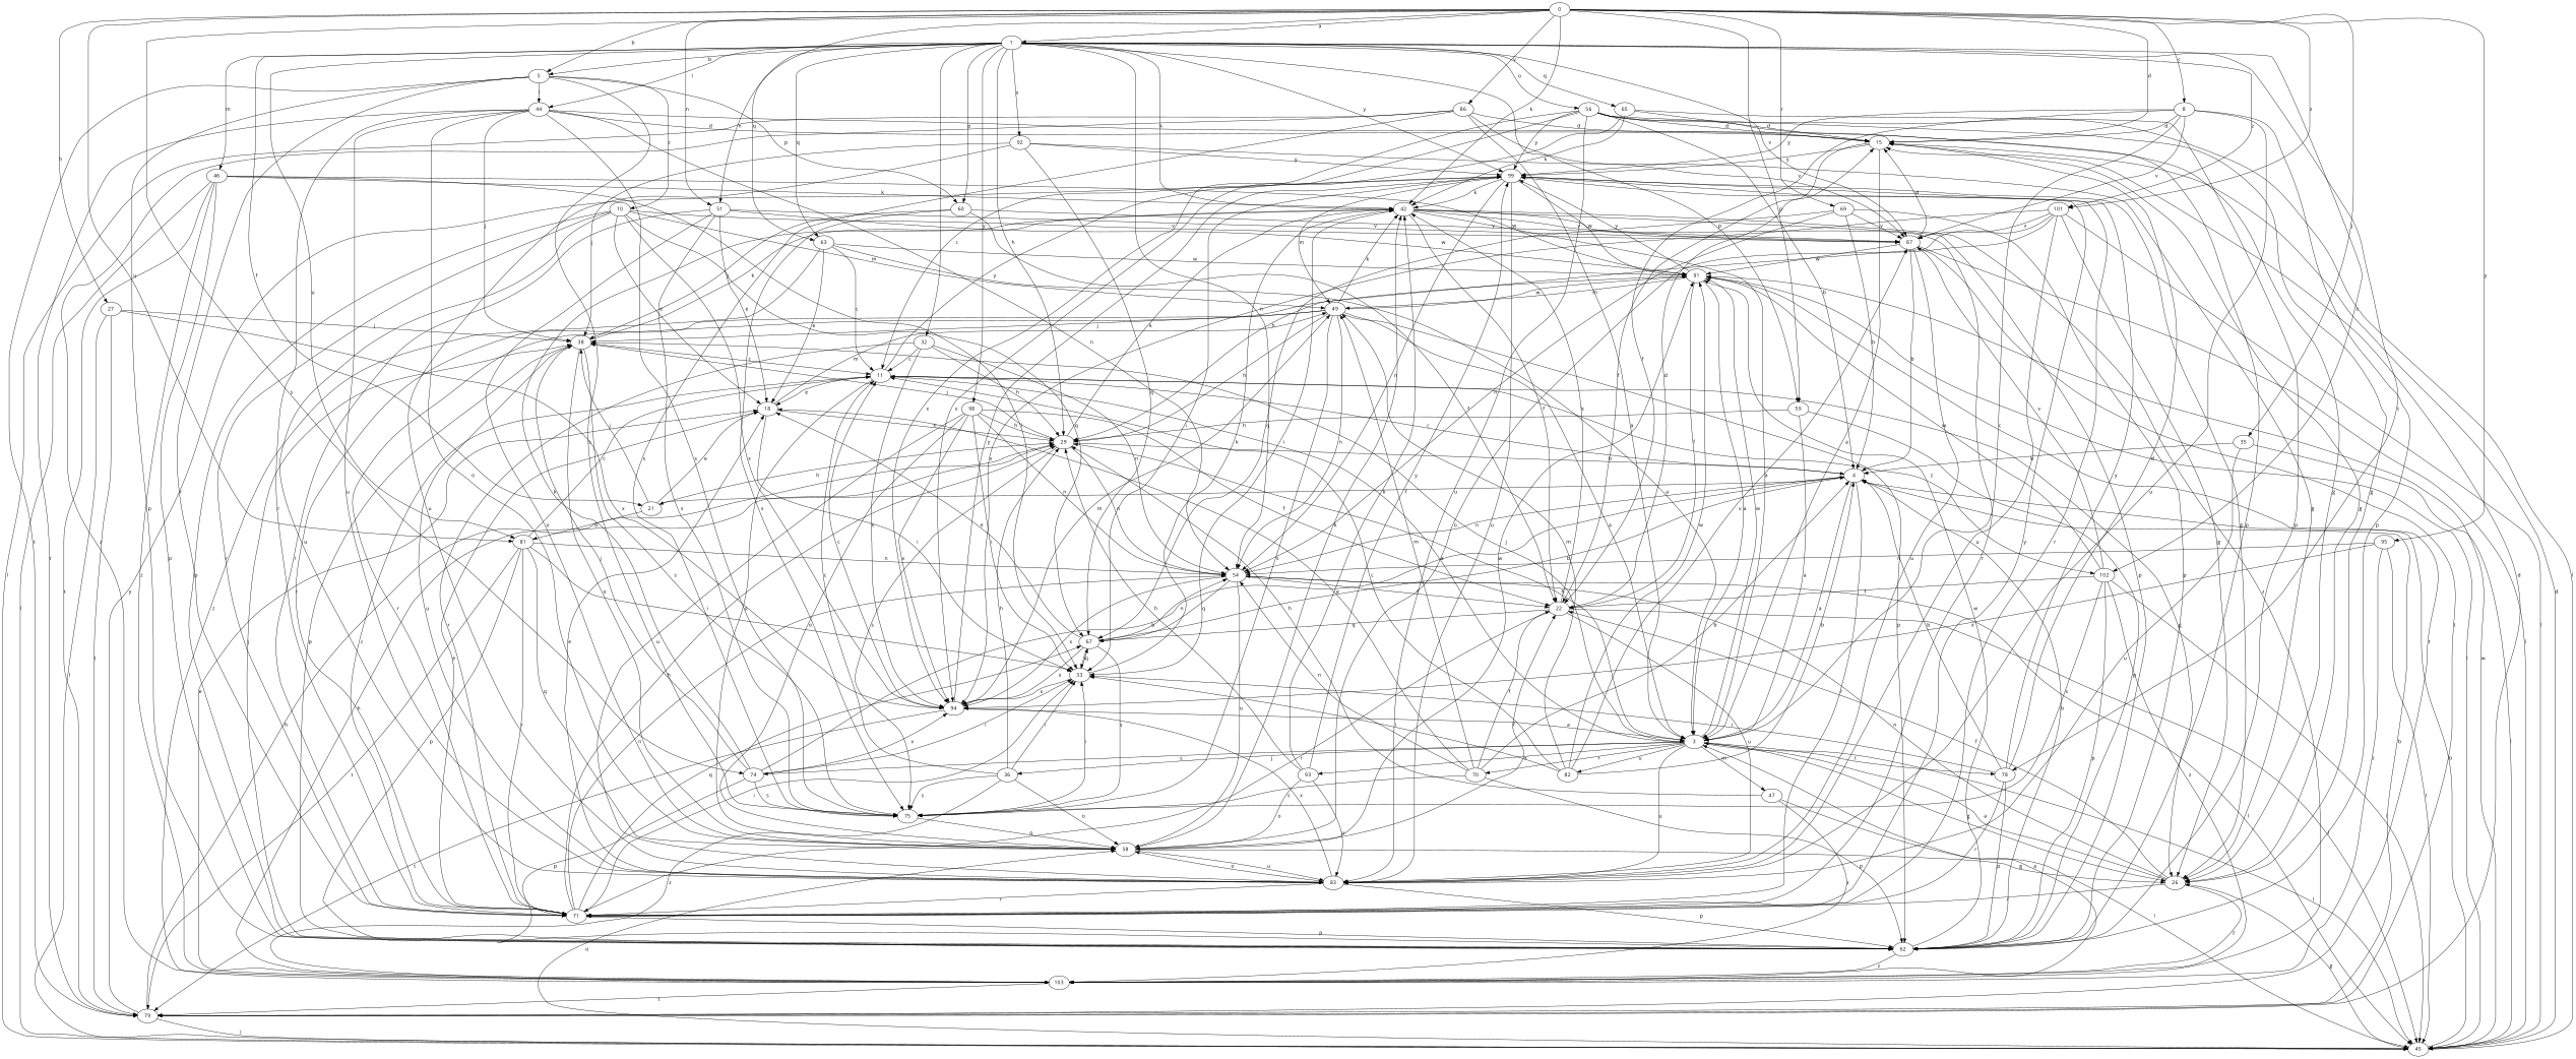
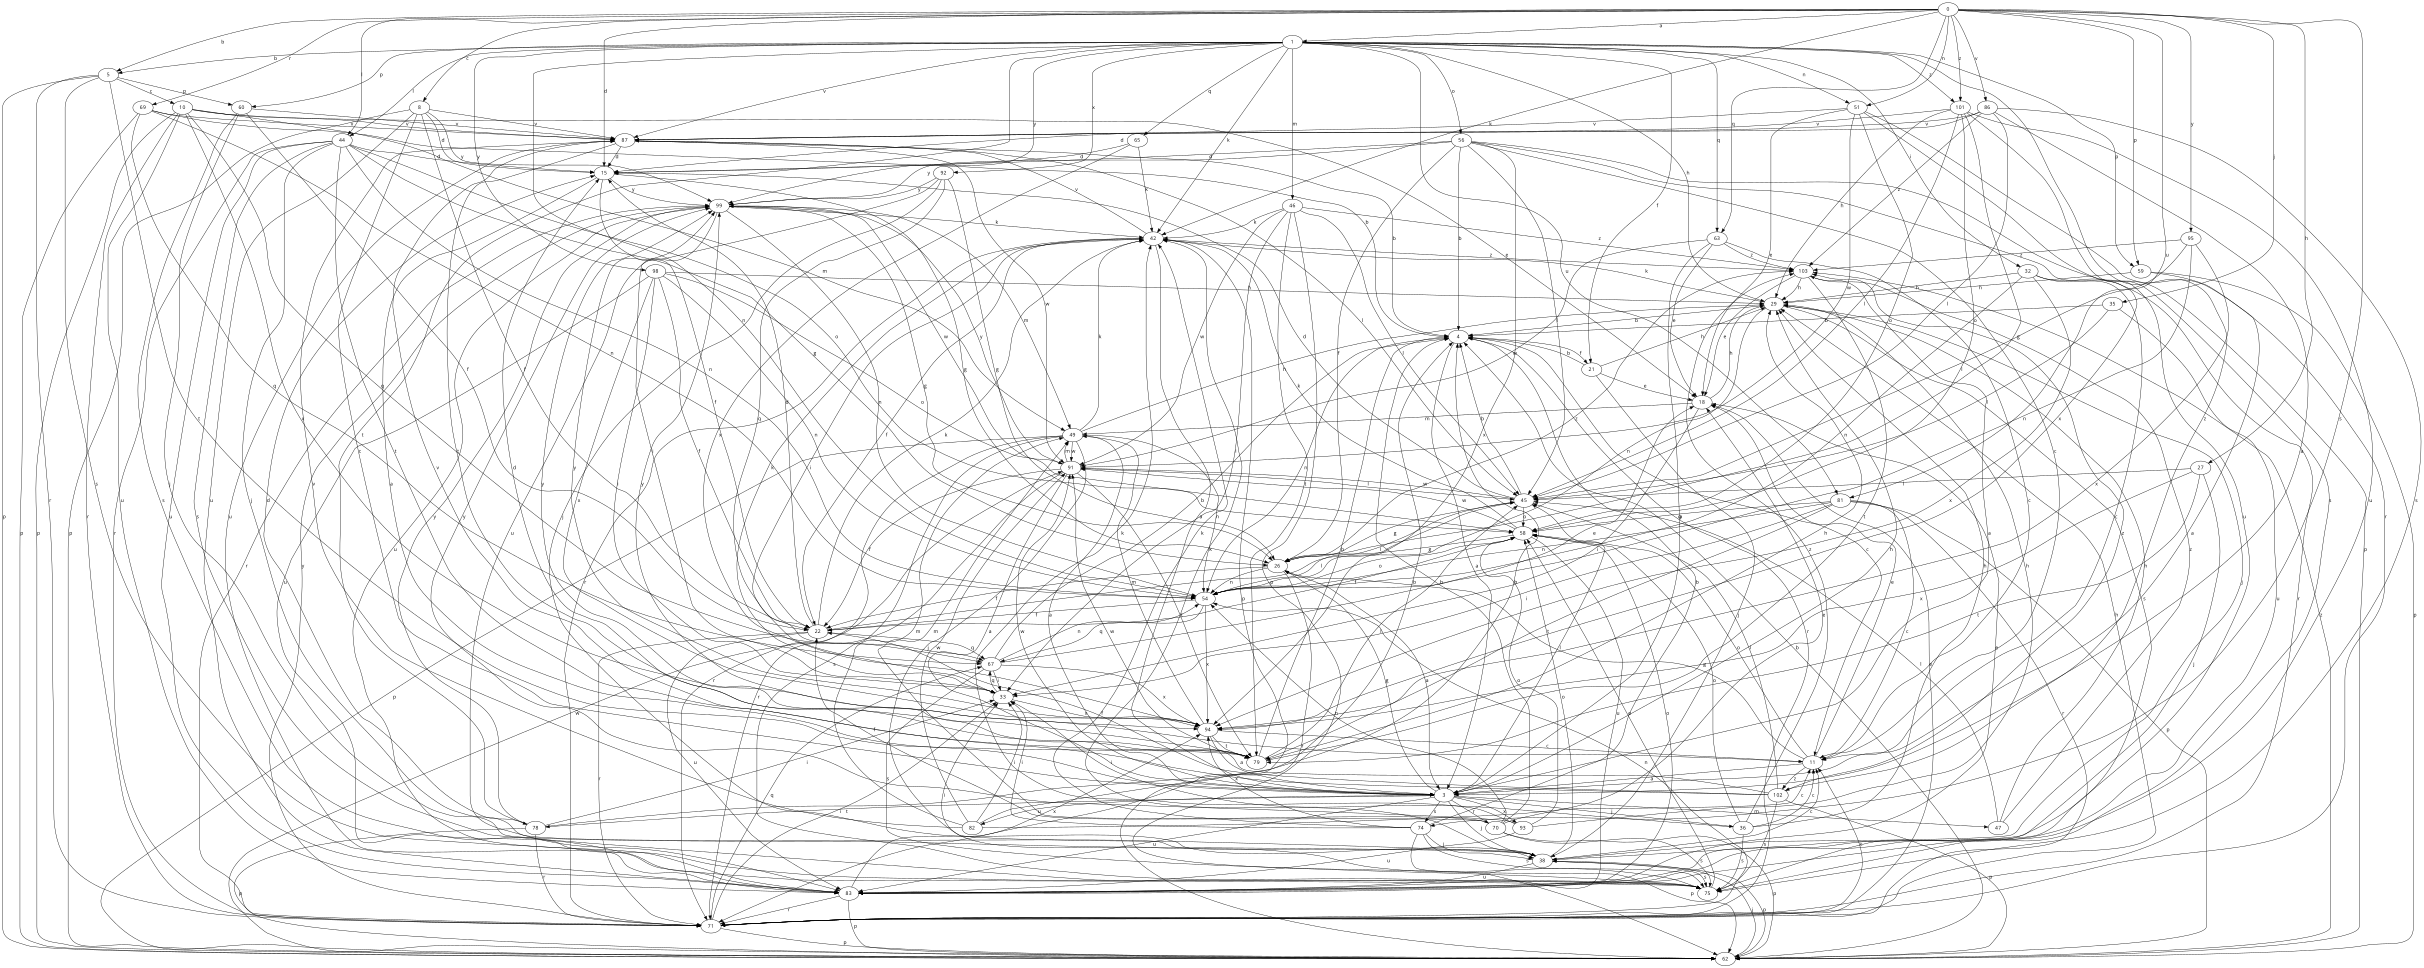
  strict digraph {
    fontname="Open Sans"
    node [fontname="Open Sans"]
    edge [fontname="Open Sans"]
    0
    1
    5
    8
    15
    27
    35
    42
    44
    51
    59
    63
    69
    74
    81
    86
    95
    101
    21
    29
    32
    46
    54
    56
    60
    65
    78
    87
    92
    98
    99
    102
    10
    62
    71
    75
    79
    3
    83
    22
    26
    38
    45
    94
    n45 [label=4]
    33
    103
    58
    91
    18
    11
    67
    49
    36
    47
    70
    82
    93
    0 -> 1 [label=a]
    0 -> 5 [label=b]
    0 -> 8 [label=c]
    0 -> 15 [label=d]
    0 -> 27 [label=h]
    0 -> 35 [label=j]
    0 -> 42 [label=k]
-   5 -> 44 [label=l]
+   0 -> 44 [label=l]
    0 -> 51 [label=n]
    0 -> 59 [label=p]
    0 -> 63 [label=q]
    0 -> 69 [label=r]
    0 -> 74 [label=s]
    0 -> 81 [label=u]
    0 -> 86 [label=v]
    0 -> 95 [label=y]
    0 -> 101 [label=z]
    1 -> 5 [label=b]
    1 -> 42 [label=k]
    1 -> 44 [label=l]
    1 -> 51 [label=n]
    1 -> 59 [label=p]
    1 -> 63 [label=q]
    1 -> 81 [label=u]
    1 -> 101 [label=z]
    1 -> 21 [label=f]
    1 -> 29 [label=h]
    1 -> 32 [label=i]
    1 -> 46 [label=m]
    1 -> 54 [label=n]
    1 -> 56 [label=o]
    1 -> 60 [label=p]
    1 -> 65 [label=q]
    1 -> 78 [label=t]
    1 -> 87 [label=v]
    1 -> 92 [label=x]
    1 -> 98 [label=y]
    1 -> 99 [label=y]
    1 -> 102 [label=z]
    5 -> 60 [label=p]
    5 -> 10 [label=c]
    5 -> 62 [label=p]
    5 -> 71 [label=r]
    5 -> 75 [label=s]
    5 -> 79 [label=t]
    8 -> 15 [label=d]
    8 -> 87 [label=v]
    8 -> 99 [label=y]
    8 -> 62 [label=p]
    8 -> 3 [label=c]
    8 -> 83 [label=u]
    8 -> 22 [label=f]
    15 -> 99 [label=y]
    15 -> 3 [label=a]
    15 -> 22 [label=f]
    15 -> 26 [label=g]
    27 -> 79 [label=t]
    27 -> 38 [label=j]
    27 -> 45 [label=l]
    27 -> 94 [label=x]
    35 -> 83 [label=u]
    35 -> 45 [label=l]
    35 -> n45 [label=b]
    42 -> 87 [label=v]
    42 -> 62 [label=p]
    42 -> 71 [label=r]
    42 -> 3 [label=a]
    42 -> 22 [label=f]
    42 -> 33 [label=i]
    42 -> 103 [label=z]
    44 -> 15 [label=d]
    44 -> 54 [label=n]
    44 -> 71 [label=r]
    44 -> 75 [label=s]
    44 -> 79 [label=t]
    44 -> 83 [label=u]
    44 -> 26 [label=g]
    44 -> 38 [label=j]
    44 -> 58 [label=o]
    51 -> 87 [label=v]
    51 -> 71 [label=r]
    51 -> 75 [label=s]
    51 -> 58 [label=o]
    51 -> 91 [label=w]
    51 -> 18 [label=e]
    59 -> 29 [label=h]
    59 -> 62 [label=p]
    59 -> 3 [label=a]
    63 -> 3 [label=a]
    63 -> 103 [label=z]
    63 -> 91 [label=w]
    63 -> 18 [label=e]
    63 -> 11 [label=c]
    69 -> 54 [label=n]
    69 -> 87 [label=v]
    69 -> 62 [label=p]
    69 -> n45 [label=b]
    69 -> 67 [label=q]
    74 -> 42 [label=k]
    74 -> 62 [label=p]
    74 -> 75 [label=s]
    74 -> 38 [label=j]
    74 -> 94 [label=x]
    74 -> n45 [label=b]
    74 -> 33 [label=i]
    81 -> 54 [label=n]
    81 -> 62 [label=p]
    81 -> 71 [label=r]
    81 -> 79 [label=t]
    81 -> 33 [label=i]
    81 -> 58 [label=q]
    81 -> 11 [label=c]
    86 -> 15 [label=d]
    86 -> 87 [label=v]
    86 -> 75 [label=s]
    86 -> 3 [label=a]
    86 -> 45 [label=l]
    86 -> 103 [label=z]
    95 -> 54 [label=n]
    95 -> 45 [label=l]
    95 -> 94 [label=x]
    95 -> 103 [label=z]
    101 -> 29 [label=h]
    101 -> 87 [label=v]
    101 -> 83 [label=u]
    101 -> 26 [label=g]
    101 -> 45 [label=l]
    101 -> 94 [label=x]
    101 -> 58 [label=o]
    21 -> 29 [label=h]
    21 -> 38 [label=j]
-   21 -> 81 [label=b]
+   21 -> n45 [label=b]
    21 -> 18 [label=e]
    29 -> 42 [label=k]
    29 -> 54 [label=n]
    29 -> 75 [label=s]
    29 -> 38 [label=j]
    29 -> n45 [label=b]
    32 -> 29 [label=h]
    32 -> 54 [label=n]
    32 -> 71 [label=r]
    32 -> 94 [label=x]
    32 -> 11 [label=c]
    46 -> 42 [label=k]
    46 -> 62 [label=p]
    46 -> 79 [label=t]
    46 -> 45 [label=l]
    46 -> 33 [label=i]
    46 -> 103 [label=z]
    46 -> 91 [label=w]
    54 -> 22 [label=f]
    54 -> 45 [label=l]
    54 -> 94 [label=x]
    54 -> 58 [label=o]
    54 -> 67 [label=q]
    56 -> 15 [label=d]
    56 -> 99 [label=y]
    56 -> 62 [label=p]
    56 -> 83 [label=u]
-   56 -> 26 [label=g]
+   56 -> 26 [label=f]
    56 -> 45 [label=l]
    56 -> 94 [label=x]
    56 -> n45 [label=b]
    56 -> 11 [label=c]
    60 -> 87 [label=v]
    60 -> 75 [label=s]
    60 -> 22 [label=f]
    60 -> 38 [label=j]
    65 -> 15 [label=d]
    65 -> 42 [label=k]
-   65 -> 62 [label=p]
    65 -> 94 [label=x]
    78 -> 15 [label=d]
    78 -> 99 [label=y]
    78 -> 62 [label=p]
    78 -> 71 [label=r]
    78 -> n45 [label=b]
    78 -> 33 [label=i]
    87 -> 15 [label=d]
    87 -> 79 [label=t]
    87 -> 83 [label=u]
    87 -> 45 [label=l]
    87 -> n45 [label=b]
    87 -> 91 [label=w]
    92 -> 99 [label=y]
    92 -> 83 [label=u]
    92 -> 26 [label=g]
    92 -> 38 [label=j]
    92 -> 67 [label=q]
    98 -> 29 [label=h]
    98 -> 54 [label=n]
    98 -> 83 [label=u]
    98 -> 22 [label=f]
    98 -> 94 [label=x]
    98 -> 33 [label=i]
    98 -> 58 [label=o]
    99 -> 42 [label=k]
    99 -> 54 [label=n]
    99 -> 71 [label=r]
    99 -> 83 [label=u]
    99 -> 26 [label=g]
    99 -> 33 [label=i]
    99 -> 91 [label=w]
    99 -> 49 [label=m]
    102 -> 87 [label=v]
    102 -> 62 [label=p]
    102 -> 75 [label=s]
    102 -> 22 [label=f]
    102 -> 45 [label=l]
    102 -> 103 [label=z]
    102 -> 91 [label=w]
    10 -> 87 [label=v]
    10 -> 62 [label=p]
    10 -> 71 [label=r]
    10 -> 83 [label=u]
    10 -> 94 [label=x]
    10 -> 18 [label=e]
    10 -> 67 [label=q]
    10 -> 49 [label=m]
    62 -> 38 [label=j]
    62 -> n45 [label=b]
    62 -> 103 [label=z]
    62 -> 91 [label=w]
    71 -> 29 [label=h]
    71 -> 54 [label=n]
    71 -> 99 [label=y]
    71 -> 62 [label=p]
    71 -> 33 [label=i]
    71 -> 18 [label=e]
    71 -> 11 [label=c]
    71 -> 67 [label=q]
    75 -> 33 [label=i]
    75 -> 58 [label=o]
    79 -> 15 [label=d]
    79 -> 29 [label=h]
    79 -> 99 [label=y]
    79 -> 45 [label=l]
    79 -> n45 [label=b]
    3 -> 74 [label=s]
    3 -> 29 [label=h]
    3 -> 78 [label=t]
    3 -> 83 [label=u]
    3 -> 26 [label=g]
    3 -> 38 [label=j]
    3 -> 45 [label=l]
    3 -> 91 [label=w]
    3 -> 36 [label=j]
    3 -> 47 [label=m]
    3 -> 70 [label=r]
    3 -> 82 [label=u]
    3 -> 93 [label=x]
    83 -> 62 [label=p]
    83 -> 71 [label=r]
    83 -> 94 [label=x]
    83 -> 58 [label=o]
    83 -> 18 [label=e]
    22 -> 15 [label=d]
    22 -> 42 [label=k]
    22 -> 71 [label=r]
    22 -> 83 [label=u]
    22 -> 45 [label=l]
    22 -> 67 [label=q]
    26 -> 54 [label=n]
    26 -> 71 [label=r]
    26 -> 3 [label=a]
    26 -> 22 [label=f]
    26 -> 103 [label=z]
    38 -> 42 [label=k]
    38 -> 62 [label=p]
    38 -> 75 [label=s]
    38 -> 83 [label=u]
    38 -> 58 [label=o]
    38 -> 11 [label=c]
    45 -> 15 [label=d]
    45 -> 26 [label=g]
    45 -> n45 [label=b]
    45 -> 58 [label=o]
    45 -> 91 [label=w]
    94 -> 99 [label=y]
    94 -> 79 [label=t]
    94 -> 3 [label=a]
    94 -> 11 [label=c]
    94 -> 49 [label=m]
    n45 -> 21 [label=f]
    n45 -> 54 [label=n]
    n45 -> 71 [label=r]
    n45 -> 3 [label=a]
    n45 -> 11 [label=c]
    33 -> 42 [label=k]
    33 -> 94 [label=x]
    33 -> 67 [label=q]
    103 -> 29 [label=h]
    103 -> 79 [label=t]
    103 -> 3 [label=a]
    103 -> 18 [label=e]
    58 -> 42 [label=k]
    58 -> 83 [label=u]
    58 -> 22 [label=f]
    58 -> 26 [label=g]
    58 -> 91 [label=w]
    91 -> 99 [label=y]
    91 -> 71 [label=r]
    91 -> 79 [label=t]
    91 -> 3 [label=a]
    91 -> 22 [label=f]
    91 -> 45 [label=l]
    91 -> 49 [label=m]
    18 -> 29 [label=h]
    18 -> 33 [label=i]
    18 -> 49 [label=m]
    11 -> 99 [label=y]
    11 -> 102 [label=z]
    11 -> 3 [label=a]
    11 -> 26 [label=g]
    11 -> 58 [label=o]
    11 -> 18 [label=e]
    67 -> 54 [label=n]
    67 -> 75 [label=s]
    67 -> 94 [label=x]
    67 -> n45 [label=b]
    67 -> 33 [label=i]
    67 -> 18 [label=e]
    49 -> 42 [label=k]
    49 -> 29 [label=h]
    49 -> 54 [label=n]
    49 -> 62 [label=p]
    49 -> 71 [label=r]
    49 -> 75 [label=s]
    49 -> 3 [label=a]
    49 -> 38 [label=j]
    49 -> 91 [label=w]
    36 -> 29 [label=h]
    36 -> 75 [label=s]
    36 -> 33 [label=i]
    36 -> 103 [label=z]
    36 -> 58 [label=o]
    36 -> 11 [label=c]
    47 -> 29 [label=h]
    47 -> 45 [label=l]
    47 -> 103 [label=z]
    70 -> 54 [label=n]
    70 -> 62 [label=p]
    70 -> 75 [label=s]
    70 -> 22 [label=f]
    70 -> n45 [label=b]
    70 -> 18 [label=e]
    70 -> 49 [label=m]
    82 -> 87 [label=v]
    82 -> n45 [label=b]
    82 -> 33 [label=i]
    82 -> 91 [label=w]
    82 -> 11 [label=c]
    82 -> 49 [label=m]
    93 -> 42 [label=k]
    93 -> 29 [label=h]
    93 -> 99 [label=y]
    93 -> 83 [label=u]
    93 -> 58 [label=o]
  }
